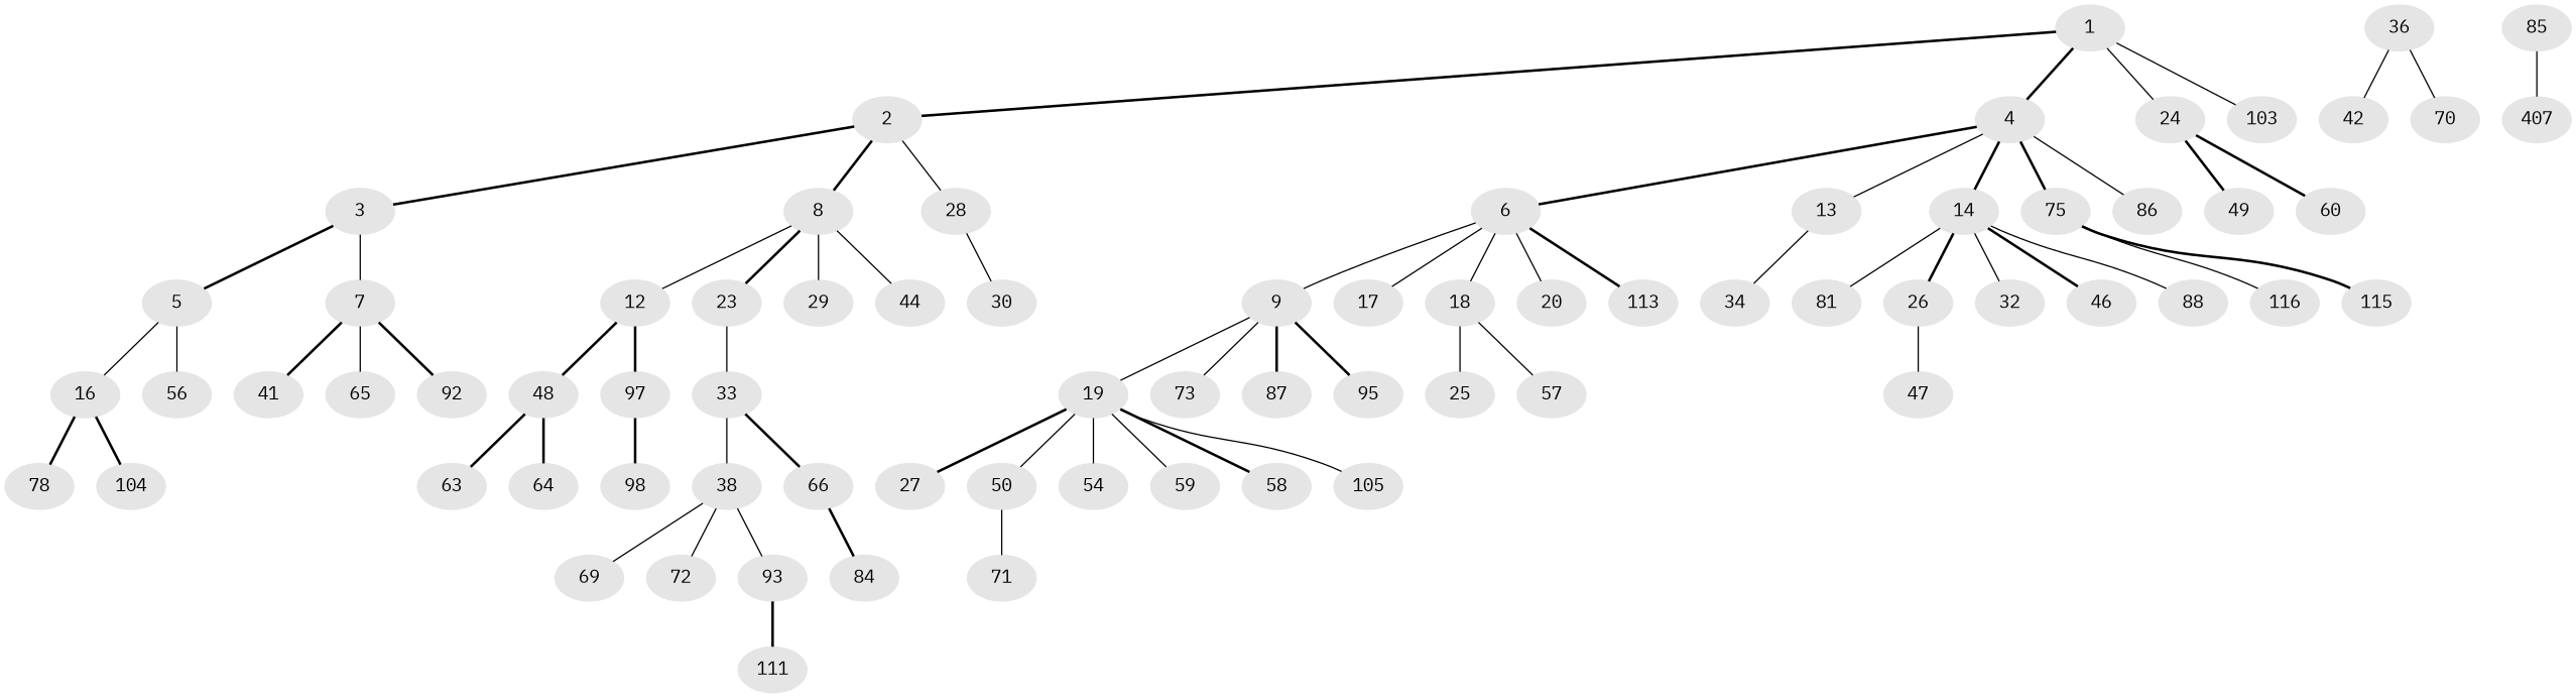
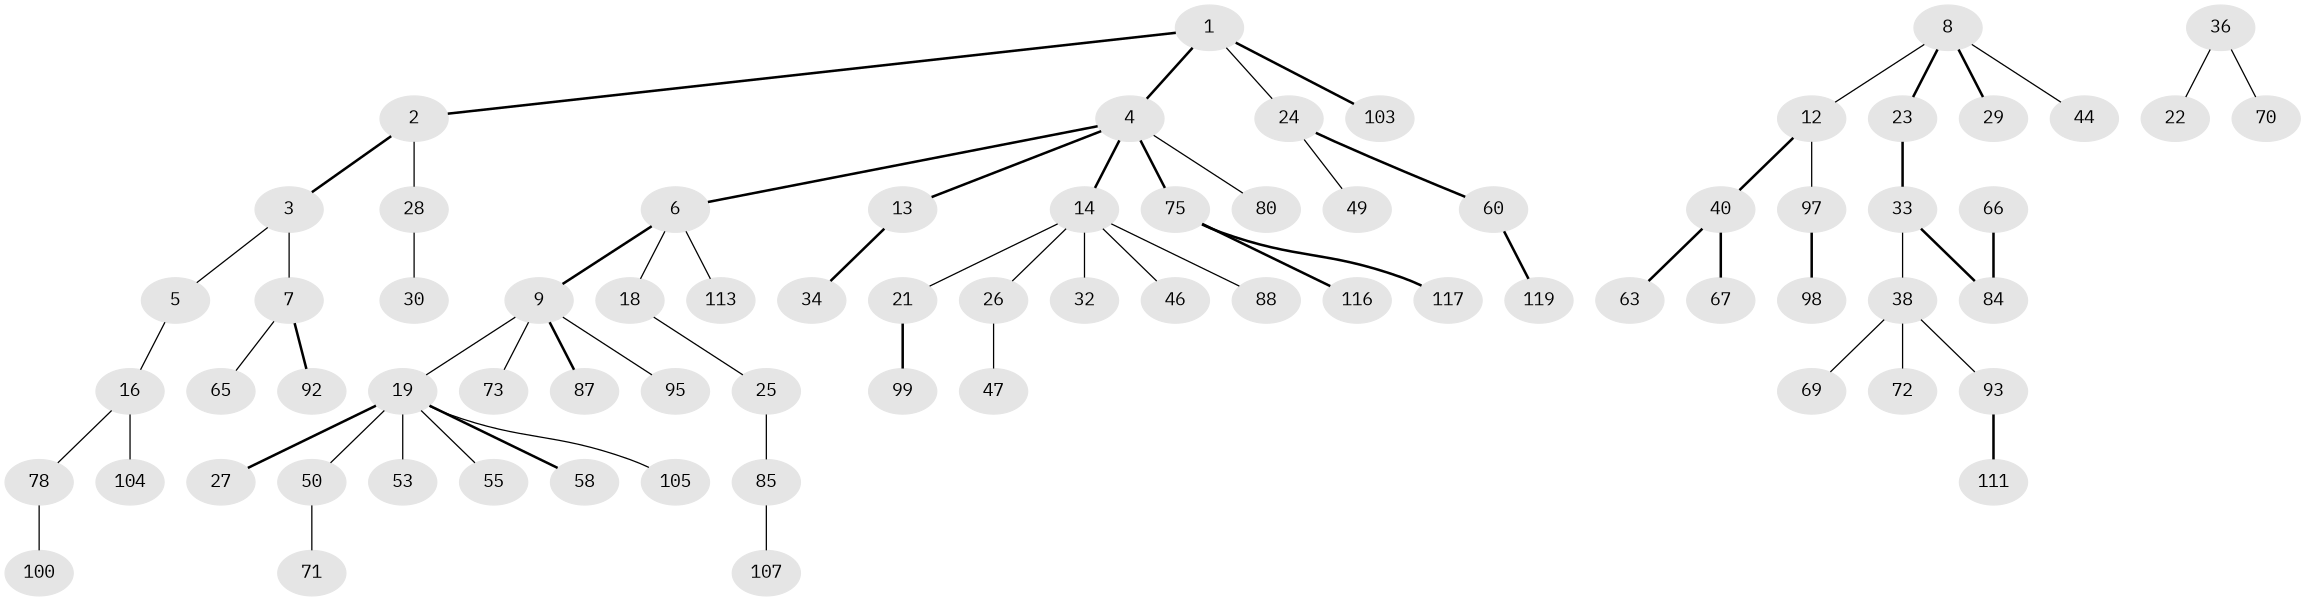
  graph {
    fontname="IBM Plex Mono"
    node [color=gray90 fontname="IBM Plex Mono" style=filled]
    edge [fontname="IBM Plex Mono" style=solid]
    1 [super="+81"]
    2
    4 [super="+10"]
    24 [super="+80"]
    103 [super="+116"]
    3 [super="+62"]
    8 [super="+115"]
    28 [super="+35"]
    6 [super="+11"]
    13
    14 [super="+15"]
    75 [super="+106"]
-   86
+   86 [label=80]
    49
    60 [super="+79"]
    5 [super="+101"]
    7
    12 [super="+89"]
    23 [super="+53"]
    29
    44 [super="+94"]
    30
    16 [super="+22"]
-   56 [super="+59"]
-   41 [super="+48"]
    65 [super="+77"]
    92
    9 [super="+68"]
-   17
    18
-   20 [super="+31"]
    113
    34
-   21 [super="+45" label=81]
+   21 [super="+45"]
    26
    32
    46 [super="+51"]
    88
    n39 [label=116]
-   117 [label=115]
+   117
    78 [super="+91"]
    104 [super="+108"]
    19 [super="+37"]
    73
    87 [super="+109"]
    95
    25 [super="+82"]
-   57 [super="+90"]
-   40 [super="+43" label=48]
+   40 [super="+43"]
    97 [super="+112"]
    33 [super="+52"]
    27
    50
-   54 [super="+83"]
-   55 [label=59]
+   54 [super="+83" label=53]
+   55
    58
    105
    36 [super="+39"]
-   42
+   42 [label=22]
    70 [super="+102"]
    63 [super="+118"]
-   67 [label=64]
+   67
    98
+   99
    47 [super="+64"]
+   100
    85
    71
    38 [super="+61"]
    66 [super="+76"]
-   107 [super="+110" label=407]
+   119
+   107 [super="+110"]
    69 [super="+96"]
    72
    93
    84
    111
    1 -- 2 [style=bold]
    1 -- 4 [style=bold]
    1 -- 24
-   1 -- 103
+   1 -- 103 [style=bold]
    2 -- 3 [style=bold]
-   2 -- 8 [style=bold]
    2 -- 28
    4 -- 6 [style=bold]
-   4 -- 13
+   4 -- 13 [style=bold]
    4 -- 14 [style=bold]
    4 -- 75 [style=bold]
    4 -- 86
-   24 -- 49 [style=bold]
+   24 -- 49
    24 -- 60 [style=bold]
-   3 -- 5 [style=bold]
+   3 -- 5
    3 -- 7
    8 -- 12
    8 -- 23 [style=bold]
-   8 -- 29
+   8 -- 29 [style=bold]
    8 -- 44
    28 -- 30
-   6 -- 9
-   6 -- 17
+   6 -- 9 [style=bold]
    6 -- 18
-   6 -- 20
-   6 -- 113 [style=bold]
-   13 -- 34
+   6 -- 113
+   13 -- 34 [style=bold]
    14 -- 21
-   14 -- 26 [style=bold]
+   14 -- 26
    14 -- 32
-   14 -- 46 [style=bold]
+   14 -- 46
    14 -- 88
-   75 -- n39
+   75 -- n39 [style=bold]
    75 -- 117 [style=bold]
+   60 -- 119 [style=bold]
    5 -- 16
-   5 -- 56
-   7 -- 41 [style=bold]
    7 -- 65
    7 -- 92 [style=bold]
    12 -- 40 [style=bold]
-   12 -- 97 [style=bold]
-   23 -- 33
-   16 -- 78 [style=bold]
-   16 -- 104 [style=bold]
+   12 -- 97
+   23 -- 33 [style=bold]
+   16 -- 78
+   16 -- 104
    9 -- 19
    9 -- 73
    9 -- 87 [style=bold]
-   9 -- 95 [style=bold]
+   9 -- 95
    18 -- 25
-   18 -- 57
+   21 -- 99 [style=bold]
    26 -- 47
+   78 -- 100
    19 -- 27 [style=bold]
    19 -- 50
    19 -- 54
    19 -- 55
    19 -- 58 [style=bold]
    19 -- 105
+   25 -- 85
    40 -- 63 [style=bold]
    40 -- 67 [style=bold]
    97 -- 98 [style=bold]
    33 -- 38
-   33 -- 66 [style=bold]
+   33 -- 84 [style=bold]
    50 -- 71
    36 -- 42
    36 -- 70
    85 -- 107
    38 -- 69
    38 -- 72
    38 -- 93
    66 -- 84 [style=bold]
    93 -- 111 [style=bold]
  }
